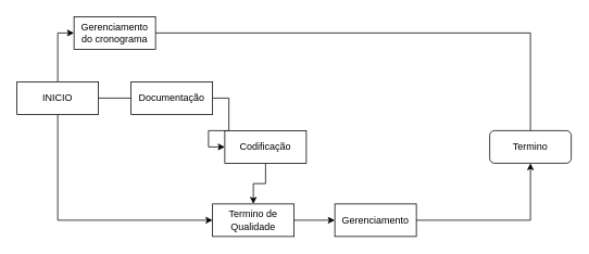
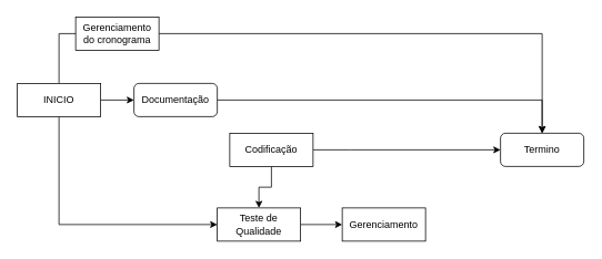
  <mxCell id="0" />
  <mxCell id="1" parent="0" />
- <mxCell id="2" style="edgeStyle=orthogonalEdgeStyle;rounded=0;orthogonalLoop=1;jettySize=auto;html=1;entryX=0;entryY=0.5;entryDx=0;entryDy=0;" parent="1" source="5" target="7" edge="1"><mxGeometry relative="1" as="geometry" /></mxCell>
- <mxCell id="3" style="edgeStyle=orthogonalEdgeStyle;rounded=0;orthogonalLoop=1;jettySize=auto;html=1;entryX=0;entryY=0.5;entryDx=0;entryDy=0;endArrow=none;" parent="1" source="5" target="9" edge="1"><mxGeometry relative="1" as="geometry"><mxPoint x="180" y="90" as="targetPoint" /></mxGeometry></mxCell>
+ <mxCell id="2" style="edgeStyle=orthogonalEdgeStyle;rounded=0;orthogonalLoop=1;jettySize=auto;html=1;entryX=0;entryY=0.5;entryDx=0;entryDy=0;endArrow=none;" parent="1" source="5" target="7" edge="1"><mxGeometry relative="1" as="geometry" /></mxCell>
+ <mxCell id="3" style="edgeStyle=orthogonalEdgeStyle;rounded=0;orthogonalLoop=1;jettySize=auto;html=1;entryX=0;entryY=0.5;entryDx=0;entryDy=0;" parent="1" source="5" target="9" edge="1"><mxGeometry relative="1" as="geometry"><mxPoint x="180" y="90" as="targetPoint" /></mxGeometry></mxCell>
  <mxCell id="4" style="edgeStyle=orthogonalEdgeStyle;rounded=0;orthogonalLoop=1;jettySize=auto;html=1;entryX=0;entryY=0.5;entryDx=0;entryDy=0;" parent="1" source="5" target="14" edge="1"><mxGeometry relative="1" as="geometry"><Array as="points"><mxPoint x="70" y="270" /></Array></mxGeometry></mxCell>
  <mxCell id="5" value="INICIO" style="rounded=0;whiteSpace=wrap;html=1;" parent="1" vertex="1"><mxGeometry x="20" y="100" width="100" height="40" as="geometry" /></mxCell>
- <mxCell id="6" style="edgeStyle=orthogonalEdgeStyle;rounded=0;orthogonalLoop=1;jettySize=auto;html=1;entryX=0.5;entryY=0;entryDx=0;entryDy=0;endArrow=none;" parent="1" source="7" target="17" edge="1"><mxGeometry relative="1" as="geometry" /></mxCell>
+ <mxCell id="6" style="edgeStyle=orthogonalEdgeStyle;rounded=0;orthogonalLoop=1;jettySize=auto;html=1;entryX=0.5;entryY=0;entryDx=0;entryDy=0;" parent="1" source="7" target="17" edge="1"><mxGeometry relative="1" as="geometry" /></mxCell>
  <mxCell id="7" value="Gerenciamento do cronograma" style="rounded=0;whiteSpace=wrap;html=1;" parent="1" vertex="1"><mxGeometry x="90" y="20" width="100" height="40" as="geometry" /></mxCell>
- <mxCell id="8" style="edgeStyle=orthogonalEdgeStyle;rounded=0;orthogonalLoop=1;jettySize=auto;html=1;entryX=0;entryY=0.5;entryDx=0;entryDy=0;" parent="1" source="9" target="12" edge="1"><mxGeometry relative="1" as="geometry" /></mxCell>
- <mxCell id="9" value="Documentação" style="rounded=0;whiteSpace=wrap;html=1;" parent="1" vertex="1"><mxGeometry x="160" y="100" width="100" height="40" as="geometry" /></mxCell>
+ <mxCell id="8" style="edgeStyle=orthogonalEdgeStyle;rounded=0;orthogonalLoop=1;jettySize=auto;html=1;" parent="1" source="9" target="17" edge="1"><mxGeometry relative="1" as="geometry" /></mxCell>
+ <mxCell id="9" value="Documentação" style="whiteSpace=wrap;html=1;rounded=1;" parent="1" vertex="1"><mxGeometry x="160" y="100" width="100" height="40" as="geometry" /></mxCell>
+ <mxCell id="10" style="edgeStyle=orthogonalEdgeStyle;rounded=0;orthogonalLoop=1;jettySize=auto;html=1;entryX=0;entryY=0.5;entryDx=0;entryDy=0;" parent="1" source="12" target="17" edge="1"><mxGeometry relative="1" as="geometry"><Array as="points"><mxPoint x="420" y="180" /></Array></mxGeometry></mxCell>
  <mxCell id="11" style="edgeStyle=orthogonalEdgeStyle;rounded=0;orthogonalLoop=1;jettySize=auto;html=1;" parent="1" source="12" target="14" edge="1"><mxGeometry relative="1" as="geometry" /></mxCell>
  <mxCell id="12" value="Codificação" style="rounded=0;whiteSpace=wrap;html=1;" parent="1" vertex="1"><mxGeometry x="275" y="160" width="100" height="40" as="geometry" /></mxCell>
  <mxCell id="13" style="edgeStyle=orthogonalEdgeStyle;rounded=0;orthogonalLoop=1;jettySize=auto;html=1;entryX=0;entryY=0.5;entryDx=0;entryDy=0;" parent="1" source="14" target="16" edge="1"><mxGeometry relative="1" as="geometry" /></mxCell>
- <mxCell id="14" value="Termino de Qualidade" style="rounded=0;whiteSpace=wrap;html=1;" parent="1" vertex="1"><mxGeometry x="260" y="250" width="100" height="40" as="geometry" /></mxCell>
- <mxCell id="15" style="edgeStyle=orthogonalEdgeStyle;rounded=0;orthogonalLoop=1;jettySize=auto;html=1;entryX=0.5;entryY=1;entryDx=0;entryDy=0;" parent="1" source="16" target="17" edge="1"><mxGeometry relative="1" as="geometry"><mxPoint x="540" y="210" as="targetPoint" /></mxGeometry></mxCell>
+ <mxCell id="14" value="Teste de Qualidade" style="rounded=0;whiteSpace=wrap;html=1;" parent="1" vertex="1"><mxGeometry x="260" y="250" width="100" height="40" as="geometry" /></mxCell>
  <mxCell id="16" value="Gerenciamento" style="rounded=0;whiteSpace=wrap;html=1;" parent="1" vertex="1"><mxGeometry x="410" y="250" width="100" height="40" as="geometry" /></mxCell>
  <mxCell id="17" value="Termino" style="whiteSpace=wrap;html=1;rounded=1;" parent="1" vertex="1"><mxGeometry x="600" y="160" width="100" height="40" as="geometry" /></mxCell>
